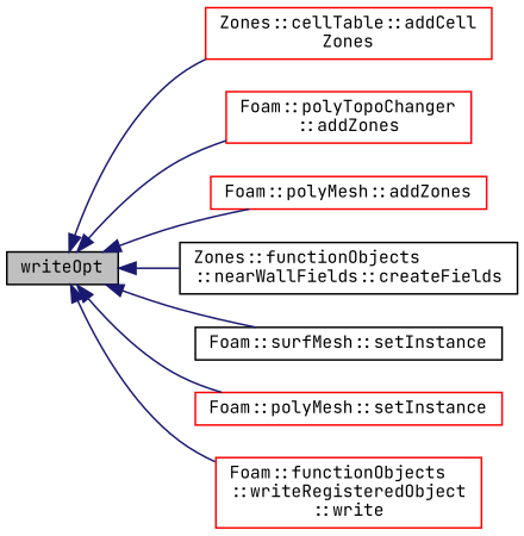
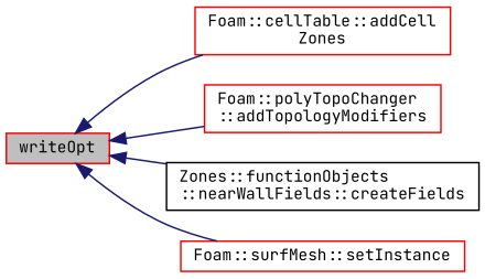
  digraph {
    fontname="JetBrains Mono"
    rankdir=LR
    node [color=red fontname="JetBrains Mono" fontsize=10 shape=record]
    edge [color=midnightblue dir=back fontname="JetBrains Mono" fontsize=10 labelfontname=Helvetica labelfontsize=10 style=solid]
-   n1 [color=black fillcolor=grey75 fontcolor=black height=0.2 label=writeOpt style=filled width=0.4]
-   n2 [height=0.2 label="Zones::cellTable::addCell\lZones" width=0.4]
-   n3 [height=0.2 label="Foam::polyTopoChanger\l::addZones" width=0.4]
-   n4 [height=0.2 label="Foam::polyMesh::addZones" width=0.4]
+   n1 [fillcolor=grey75 fontcolor=black height=0.2 label=writeOpt style=filled width=0.4]
+   n2 [height=0.2 label="Foam::cellTable::addCell\lZones" width=0.4]
+   n3 [height=0.2 label="Foam::polyTopoChanger\l::addTopologyModifiers" width=0.4]
    n5 [color=black height=0.2 label="Zones::functionObjects\l::nearWallFields::createFields" width=0.4]
-   n6 [color=black height=0.2 label="Foam::surfMesh::setInstance" width=0.4]
-   n7 [height=0.2 label="Foam::polyMesh::setInstance" width=0.4]
-   n8 [height=0.2 label="Foam::functionObjects\l::writeRegisteredObject\l::write" width=0.4]
+   n6 [height=0.2 label="Foam::surfMesh::setInstance" width=0.4]
    n1 -> n2
    n1 -> n3
-   n1 -> n4
    n1 -> n5
    n1 -> n6
-   n1 -> n7
-   n1 -> n8
  }
